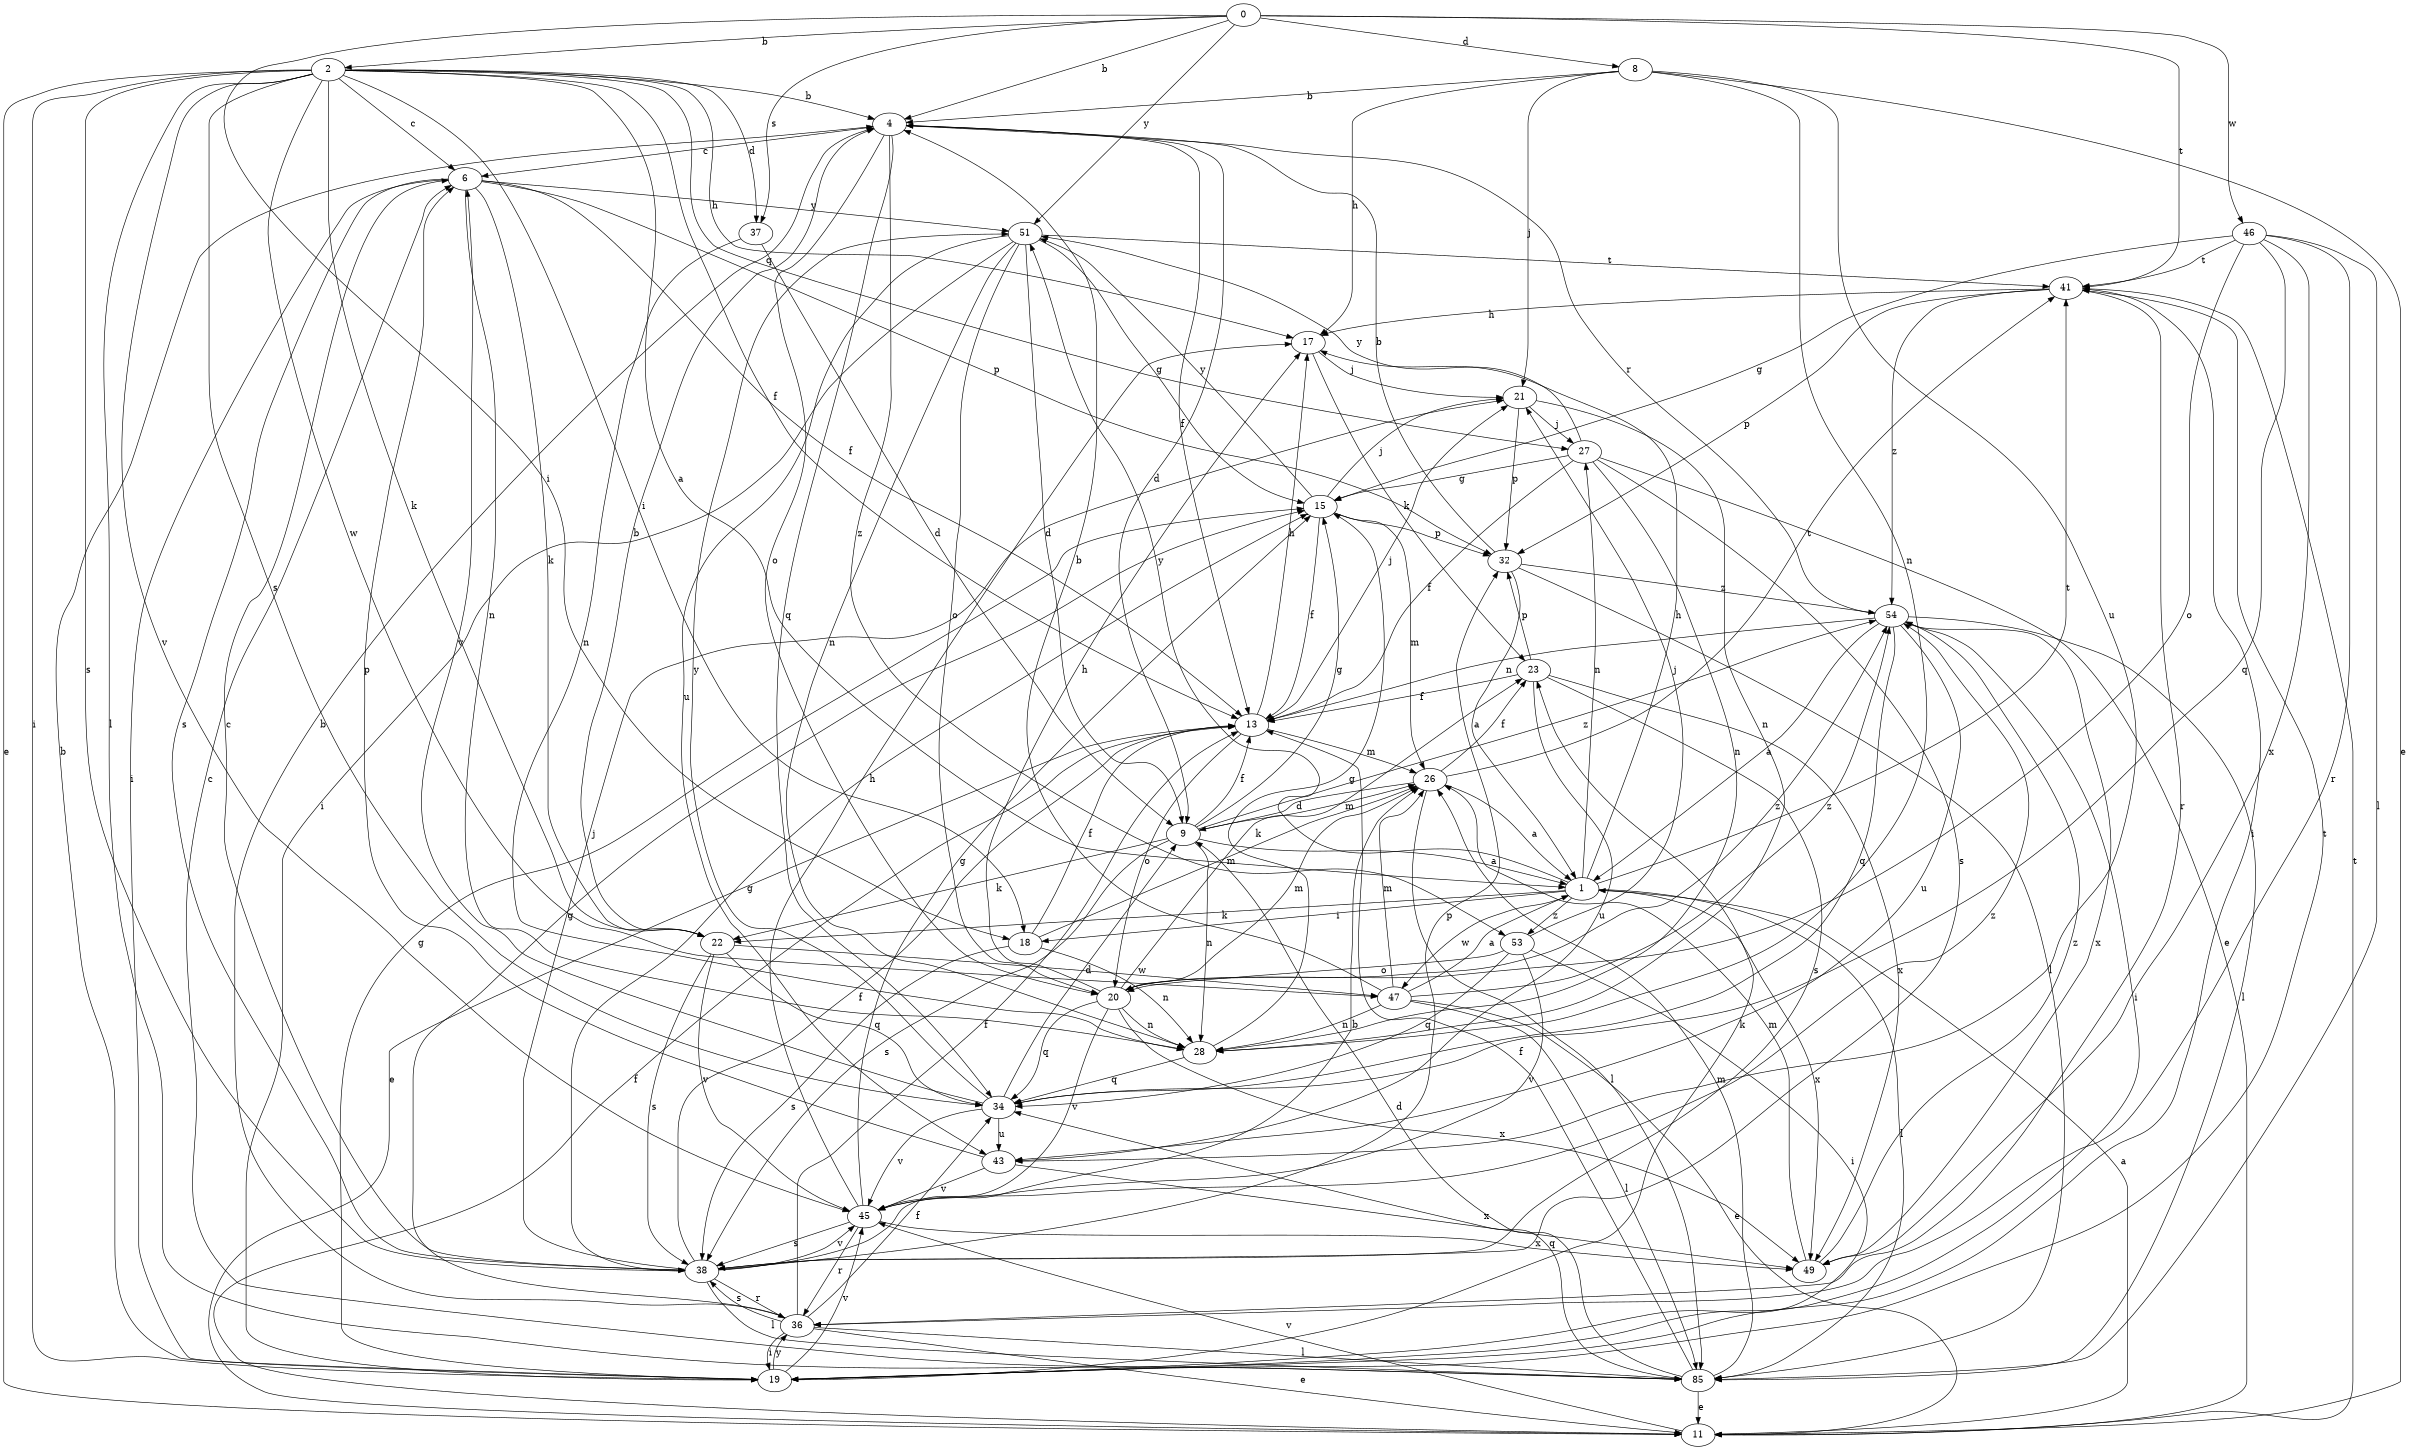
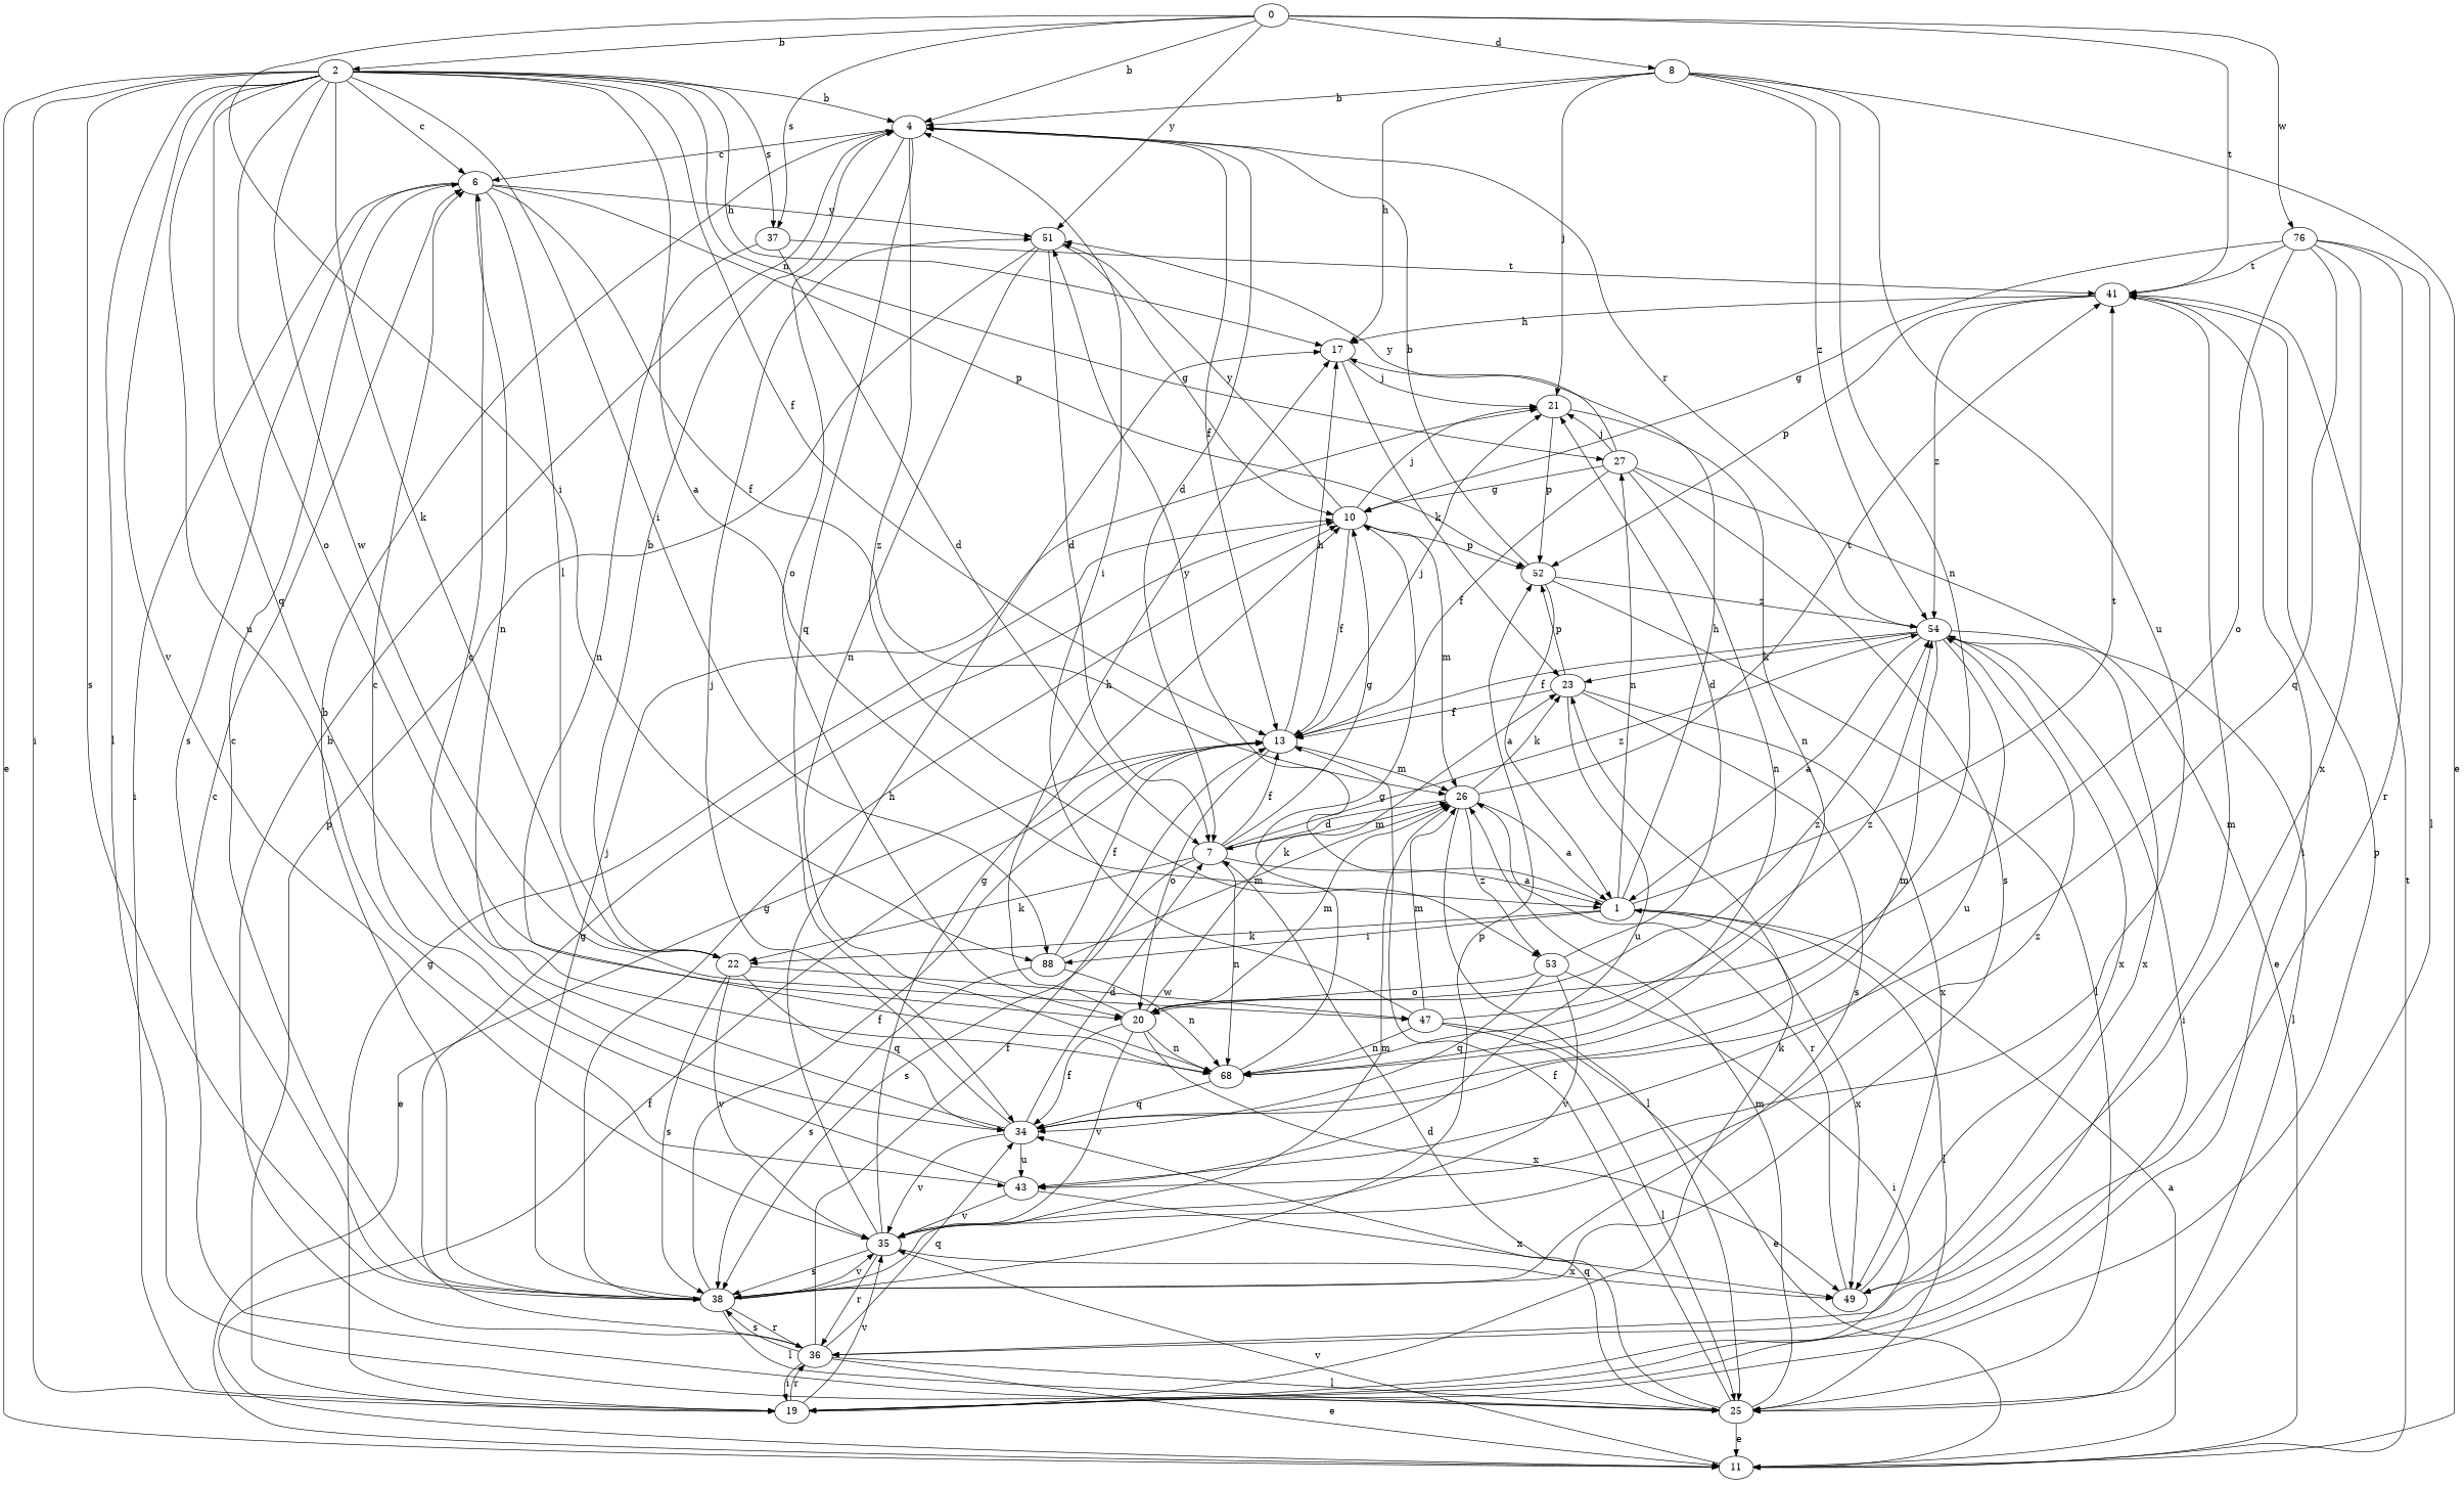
  strict digraph {
    0
    2
    4
    8
-   18
+   18 [label=88]
    37
    41
-   46
+   46 [label=76]
    51
    1
    17
    22
-   25 [label=85]
+   25
    27
    47
    6
    11
    13
    19
    n20 [label=20]
    34
    38
-   45
+   45 [label=35]
    53
-   9
-   28
+   9 [label=7]
+   28 [label=68]
    21
    43
    54
    26
-   32
+   32 [label=52]
    36
    49
-   15
+   15 [label=10]
    23
    0 -> 2 [label=b]
    0 -> 4 [label=b]
    0 -> 8 [label=d]
    0 -> 18 [label=i]
    0 -> 37 [label=s]
    0 -> 41 [label=t]
    0 -> 46 [label=w]
    0 -> 51 [label=y]
    2 -> 4 [label=b]
    2 -> 18 [label=i]
-   2 -> 37 [label=d]
+   2 -> 37 [label=s]
    2 -> 1 [label=a]
    2 -> 17 [label=h]
    2 -> 22 [label=k]
    2 -> 25 [label=l]
-   2 -> 27 [label=q]
+   2 -> 27 [label=n]
    2 -> 47 [label=w]
    2 -> 6 [label=c]
    2 -> 11 [label=e]
    2 -> 13 [label=f]
    2 -> 19 [label=i]
-   51 -> n20 [label=o]
-   2 -> 34 [label=s]
+   2 -> n20 [label=o]
+   2 -> 34 [label=q]
    2 -> 38 [label=s]
    2 -> 45 [label=v]
    4 -> 6 [label=c]
    4 -> 13 [label=f]
    4 -> n20 [label=o]
    4 -> 34 [label=q]
    4 -> 53 [label=z]
    4 -> 9 [label=d]
    8 -> 4 [label=b]
    8 -> 17 [label=h]
    8 -> 11 [label=e]
    8 -> 28 [label=n]
    8 -> 21 [label=j]
    8 -> 43 [label=u]
+   8 -> 54 [label=z]
    18 -> 13 [label=f]
    18 -> 38 [label=s]
    18 -> 28 [label=n]
    18 -> 26 [label=m]
    37 -> 9 [label=d]
    37 -> 28 [label=n]
    41 -> 17 [label=h]
    41 -> 19 [label=i]
    41 -> 54 [label=z]
    41 -> 32 [label=p]
-   41 -> 36 [label=r]
+   41 -> 36 [label=m]
    46 -> 41 [label=t]
    46 -> 25 [label=l]
    46 -> n20 [label=o]
    46 -> 34 [label=q]
    46 -> 36 [label=r]
    46 -> 49 [label=x]
    46 -> 15 [label=g]
-   51 -> 41 [label=t]
-   51 -> 19 [label=i]
+   37 -> 41 [label=t]
+   51 -> 19 [label=p]
    51 -> 9 [label=d]
    51 -> 28 [label=n]
-   51 -> 43 [label=u]
+   2 -> 43 [label=u]
    51 -> 15 [label=g]
    1 -> 18 [label=i]
    1 -> 41 [label=t]
    1 -> 51 [label=y]
    1 -> 17 [label=h]
    1 -> 22 [label=k]
    1 -> 25 [label=l]
    1 -> 27 [label=n]
-   1 -> 47 [label=w]
-   1 -> 53 [label=z]
+   26 -> 53 [label=z]
    1 -> 49 [label=x]
    17 -> 21 [label=j]
    17 -> 23 [label=k]
    22 -> 4 [label=b]
    22 -> 47 [label=w]
    22 -> 34 [label=q]
    22 -> 38 [label=s]
    22 -> 45 [label=v]
    25 -> 6 [label=c]
    25 -> 11 [label=e]
    25 -> 13 [label=f]
    25 -> 34 [label=q]
    25 -> 9 [label=d]
    25 -> 26 [label=m]
    27 -> 51 [label=y]
    27 -> 11 [label=e]
    27 -> 13 [label=f]
    27 -> 38 [label=s]
    27 -> 28 [label=n]
-   21 -> 27 [label=j]
+   27 -> 21 [label=j]
    27 -> 15 [label=g]
-   47 -> 4 [label=b]
-   47 -> 1 [label=a]
+   47 -> 4 [label=i]
    47 -> 25 [label=l]
    47 -> 11 [label=e]
    47 -> 28 [label=n]
    47 -> 54 [label=z]
    47 -> 26 [label=m]
    6 -> 51 [label=y]
-   6 -> 22 [label=k]
-   6 -> 13 [label=f]
+   6 -> 22 [label=l]
+   6 -> 26 [label=f]
    6 -> 19 [label=i]
    6 -> 38 [label=s]
    6 -> 28 [label=n]
    6 -> 32 [label=p]
    11 -> 41 [label=t]
    11 -> 1 [label=a]
    11 -> 13 [label=f]
    11 -> 45 [label=v]
    13 -> 17 [label=h]
    13 -> 11 [label=e]
    13 -> n20 [label=o]
    13 -> 21 [label=j]
    13 -> 26 [label=m]
-   19 -> 4 [label=b]
-   19 -> 41 [label=t]
+   38 -> 4 [label=b]
+   19 -> 41 [label=p]
    19 -> 45 [label=v]
-   19 -> 36 [label=y]
+   19 -> 36 [label=r]
    19 -> 15 [label=g]
    19 -> 23 [label=k]
    n20 -> 17 [label=h]
-   n20 -> 34 [label=q]
+   n20 -> 34 [label=f]
    n20 -> 45 [label=v]
    n20 -> 28 [label=n]
    n20 -> 54 [label=z]
    n20 -> 26 [label=m]
    n20 -> 49 [label=x]
    n20 -> 23 [label=k]
-   34 -> 51 [label=y]
-   34 -> 6 [label=v]
+   34 -> 51 [label=j]
+   34 -> 6 [label=c]
    34 -> 45 [label=v]
    34 -> 9 [label=d]
    34 -> 43 [label=u]
    38 -> 25 [label=l]
    38 -> 6 [label=c]
    38 -> 13 [label=f]
    38 -> 45 [label=v]
    38 -> 21 [label=j]
-   38 -> 26 [label=b]
+   38 -> 26 [label=m]
    38 -> 32 [label=p]
    38 -> 36 [label=r]
    38 -> 15 [label=g]
    45 -> 17 [label=h]
    45 -> 38 [label=s]
    45 -> 54 [label=z]
    45 -> 36 [label=r]
    45 -> 49 [label=x]
    45 -> 15 [label=g]
    53 -> 19 [label=i]
    53 -> n20 [label=o]
    53 -> 34 [label=q]
    53 -> 45 [label=v]
-   53 -> 21 [label=j]
+   53 -> 21 [label=d]
    9 -> 1 [label=a]
    9 -> 22 [label=k]
    9 -> 13 [label=f]
    9 -> 38 [label=s]
    9 -> 28 [label=n]
    9 -> 54 [label=z]
    9 -> 26 [label=m]
    9 -> 15 [label=g]
    28 -> 34 [label=q]
    28 -> 15 [label=g]
    21 -> 28 [label=n]
    21 -> 32 [label=p]
-   43 -> 6 [label=p]
+   43 -> 6 [label=c]
    43 -> 45 [label=v]
    43 -> 49 [label=x]
    54 -> 4 [label=r]
    54 -> 1 [label=a]
    54 -> 25 [label=l]
-   54 -> 13 [label=n]
+   54 -> 13 [label=f]
    54 -> 19 [label=i]
-   54 -> 34 [label=q]
+   54 -> 34 [label=m]
    54 -> 43 [label=u]
    54 -> 49 [label=x]
+   54 -> 23 [label=k]
    26 -> 41 [label=t]
    26 -> 1 [label=a]
    26 -> 25 [label=l]
    26 -> 9 [label=d]
-   26 -> 23 [label=f]
+   26 -> 23 [label=k]
    32 -> 4 [label=b]
    32 -> 1 [label=a]
    32 -> 25 [label=l]
    32 -> 54 [label=z]
    36 -> 4 [label=b]
    36 -> 25 [label=l]
    36 -> 11 [label=e]
    36 -> 13 [label=f]
    36 -> 19 [label=i]
-   36 -> 34 [label=f]
+   36 -> 34 [label=q]
    36 -> 38 [label=s]
    36 -> 15 [label=g]
-   49 -> 54 [label=z]
-   49 -> 26 [label=m]
+   49 -> 54 [label=x]
+   49 -> 26 [label=r]
    15 -> 51 [label=y]
    15 -> 13 [label=f]
    15 -> 21 [label=j]
    15 -> 26 [label=m]
    15 -> 32 [label=p]
    23 -> 13 [label=f]
    23 -> 38 [label=s]
    23 -> 43 [label=u]
    23 -> 32 [label=p]
    23 -> 49 [label=x]
  }
